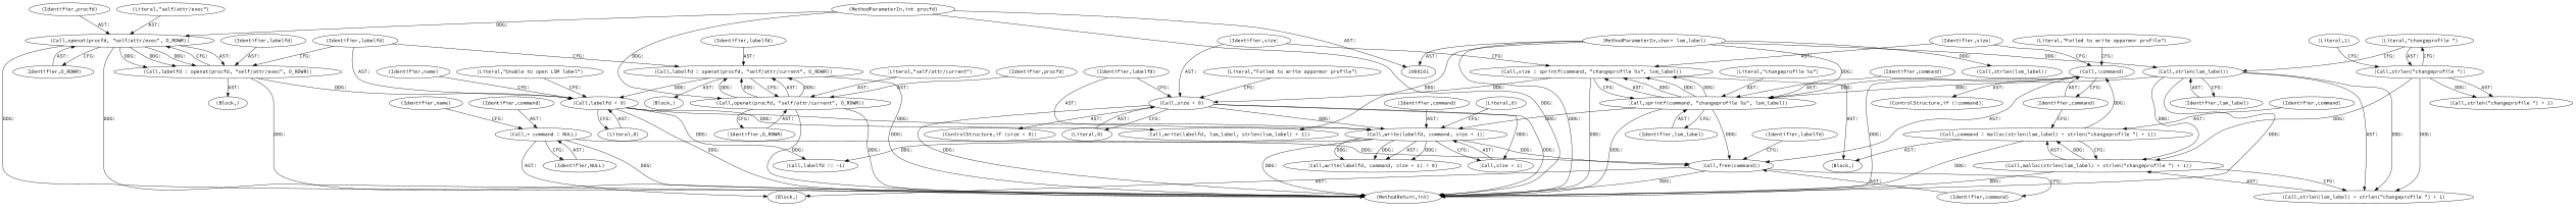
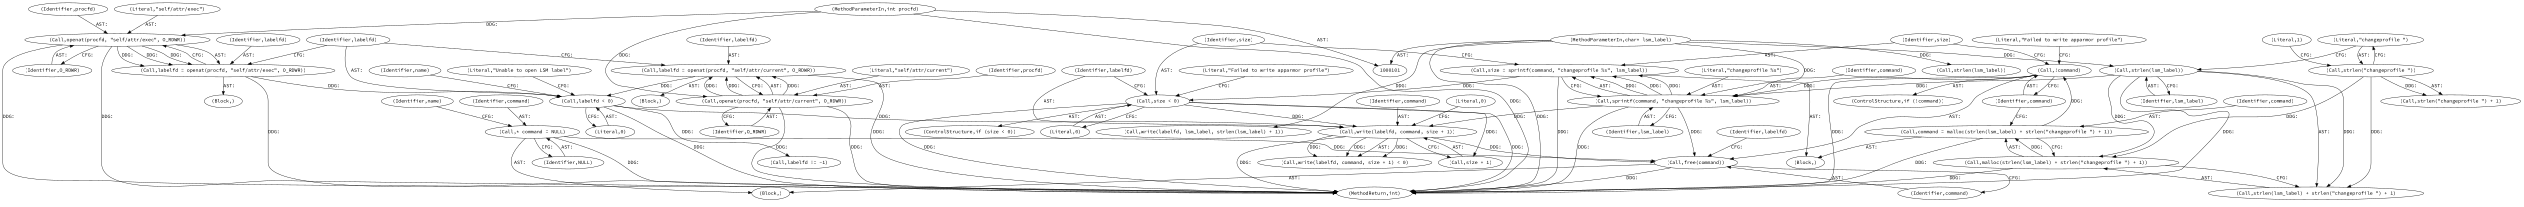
  digraph {
    fontname="Source Code Pro"
    node [fontname="Source Code Pro"]
    edge [fontname="Source Code Pro"]
    n1 [label="(Call,free(command))"]
    n2 [label="(MethodReturn,int)"]
    n3 [label="(Identifier,command)"]
    n4 [label="(Block,)"]
    n5 [label="(Call,write(labelfd, command, size + 1))"]
    n6 [label="(Call,size + 1)"]
    n7 [label="(Call,write(labelfd, command, size + 1) < 0)"]
    n8 [label="(Call,labelfd != -1)"]
    n9 [label="(Call,labelfd < 0)"]
    n10 [label="(Call,write(labelfd, lsm_label, strlen(lsm_label) + 1))"]
    n11 [label="(Literal,0)"]
    n12 [label="(Call,labelfd = openat(procfd, \"self/attr/current\", O_RDWR))"]
    n13 [label="(Call,openat(procfd, \"self/attr/current\", O_RDWR))"]
    n14 [label="(Block,)"]
    n15 [label="(Identifier,O_RDWR)"]
    n16 [label="(MethodParameterIn,int procfd)"]
    n17 [label="(Call,openat(procfd, \"self/attr/exec\", O_RDWR))"]
    1000101
    n19 [label="(Call,labelfd = openat(procfd, \"self/attr/exec\", O_RDWR))"]
    n20 [label="(Identifier,O_RDWR)"]
    n21 [label="(Block,)"]
    n22 [label="(Call,sprintf(command, \"changeprofile %s\", lsm_label))"]
    n23 [label="(Call,size = sprintf(command, \"changeprofile %s\", lsm_label))"]
    n24 [label="(Identifier,lsm_label)"]
    n25 [label="(Block,)"]
    n26 [label="(Call,size < 0)"]
    n27 [label="(Call,!command)"]
    n28 [label="(Identifier,command)"]
    n29 [label="(ControlStructure,if (!command))"]
    n30 [label="(Call,command = malloc(strlen(lsm_label) + strlen(\"changeprofile \") + 1))"]
    n31 [label="(Call,malloc(strlen(lsm_label) + strlen(\"changeprofile \") + 1))"]
    n32 [label="(Call,strlen(lsm_label) + strlen(\"changeprofile \") + 1)"]
    n33 [label="(Call,strlen(lsm_label))"]
    n34 [label="(Identifier,lsm_label)"]
    n35 [label="(MethodParameterIn,char* lsm_label)"]
    n36 [label="(Call,strlen(lsm_label))"]
    n37 [label="(Call,strlen(\"changeprofile \"))"]
    n38 [label="(Call,strlen(\"changeprofile \") + 1)"]
    n39 [label="(Literal,\"changeprofile \")"]
    n40 [label="(Literal,0)"]
    n41 [label="(ControlStructure,if (size < 0))"]
    n42 [label="(Call,* command = NULL)"]
    n43 [label="(Identifier,NULL)"]
    n44 [label="(Identifier,size)"]
    n45 [label="(Identifier,labelfd)"]
    n46 [label="(Literal,\"changeprofile %s\")"]
    n47 [label="(Literal,\"Unable to open LSM label\")"]
    n48 [label="(Literal,\"Failed to write apparmor profile\")"]
    n49 [label="(Identifier,command)"]
    n50 [label="(Identifier,labelfd)"]
    n51 [label="(Identifier,procfd)"]
    n52 [label="(Literal,1)"]
    n53 [label="(Identifier,name)"]
    n54 [label="(Literal,\"self/attr/current\")"]
    n55 [label="(Literal,\"self/attr/exec\")"]
    n56 [label="(Identifier,labelfd)"]
    n57 [label="(Identifier,procfd)"]
    n58 [label="(Identifier,size)"]
    n59 [label="(Identifier,labelfd)"]
    n60 [label="(Identifier,command)"]
    n61 [label="(Identifier,command)"]
    n62 [label="(Literal,\"Failed to write apparmor profile\")"]
    n63 [label="(Identifier,name)"]
    n64 [label="(Literal,0)"]
    n65 [label="(Identifier,labelfd)"]
    n66 [label="(Identifier,command)"]
    n1 -> n2 [label="DDG: "]
    n1 -> n3 [label="CFG: "]
    n1 -> n4 [label="AST: "]
    n3 -> n1 [label="AST: "]
    n5 -> n1 [label="DDG: "]
    n5 -> n2 [label="DDG: "]
    n5 -> n6 [label="CFG: "]
    n5 -> n7 [label="AST: "]
    n5 -> n7 [label="DDG: "]
    n5 -> n7 [label="DDG: "]
    n5 -> n7 [label="DDG: "]
-   n5 -> n8 [label="DDG: "]
    n6 -> n5 [label="AST: "]
    n9 -> n2 [label="DDG: "]
    n9 -> n5 [label="DDG: "]
    n9 -> n8 [label="DDG: "]
-   n9 -> n10 [label="DDG: "]
    n9 -> n11 [label="CFG: "]
    n11 -> n9 [label="AST: "]
    n12 -> n2 [label="DDG: "]
    n12 -> n9 [label="DDG: "]
    n12 -> n13 [label="CFG: "]
    n12 -> n14 [label="AST: "]
    n13 -> n2 [label="DDG: "]
    n13 -> n2 [label="DDG: "]
    n13 -> n12 [label="AST: "]
    n13 -> n12 [label="DDG: "]
    n13 -> n12 [label="DDG: "]
    n13 -> n12 [label="DDG: "]
    n13 -> n15 [label="CFG: "]
    n15 -> n13 [label="AST: "]
    n16 -> n2 [label="DDG: "]
    n16 -> n13 [label="DDG: "]
    n16 -> n17 [label="DDG: "]
    n16 -> 1000101 [label="AST: "]
    n17 -> n2 [label="DDG: "]
    n17 -> n2 [label="DDG: "]
    n17 -> n19 [label="AST: "]
    n17 -> n19 [label="DDG: "]
    n17 -> n19 [label="DDG: "]
    n17 -> n19 [label="DDG: "]
    n17 -> n20 [label="CFG: "]
    n19 -> n2 [label="DDG: "]
    n19 -> n9 [label="DDG: "]
    n19 -> n17 [label="CFG: "]
    n19 -> n21 [label="AST: "]
    n20 -> n17 [label="AST: "]
    n22 -> n1 [label="DDG: "]
    n22 -> n2 [label="DDG: "]
    n22 -> n5 [label="DDG: "]
    n22 -> n23 [label="AST: "]
    n22 -> n23 [label="DDG: "]
    n22 -> n23 [label="DDG: "]
    n22 -> n23 [label="DDG: "]
    n22 -> n24 [label="CFG: "]
    n23 -> n2 [label="DDG: "]
    n23 -> n22 [label="CFG: "]
    n23 -> n25 [label="AST: "]
    n23 -> n26 [label="DDG: "]
    n24 -> n22 [label="AST: "]
    n26 -> n2 [label="DDG: "]
    n26 -> n2 [label="DDG: "]
    n26 -> n5 [label="DDG: "]
    n26 -> n6 [label="DDG: "]
    n26 -> n40 [label="CFG: "]
    n26 -> n41 [label="AST: "]
    n27 -> n1 [label="AST: "]
    n27 -> n2 [label="DDG: "]
    n27 -> n22 [label="DDG: "]
    n27 -> n28 [label="CFG: "]
    n27 -> n29 [label="AST: "]
    n28 -> n27 [label="AST: "]
    n28 -> n30 [label="CFG: "]
    n30 -> n2 [label="DDG: "]
    n30 -> n25 [label="AST: "]
    n30 -> n27 [label="DDG: "]
    n30 -> n31 [label="CFG: "]
    n31 -> n2 [label="DDG: "]
    n31 -> n30 [label="AST: "]
    n31 -> n30 [label="DDG: "]
    n31 -> n32 [label="CFG: "]
    n32 -> n31 [label="AST: "]
    n33 -> n2 [label="DDG: "]
    n33 -> n22 [label="DDG: "]
    n33 -> n31 [label="DDG: "]
    n33 -> n32 [label="AST: "]
    n33 -> n32 [label="DDG: "]
    n33 -> n34 [label="CFG: "]
    n34 -> n33 [label="AST: "]
    n35 -> n2 [label="DDG: "]
    n35 -> n10 [label="DDG: "]
    n35 -> 1000101 [label="AST: "]
    n35 -> n22 [label="DDG: "]
    n35 -> n33 [label="DDG: "]
    n35 -> n36 [label="DDG: "]
    n37 -> n31 [label="DDG: "]
    n37 -> n32 [label="DDG: "]
    n37 -> n38 [label="AST: "]
    n37 -> n38 [label="DDG: "]
    n37 -> n39 [label="CFG: "]
    n39 -> n33 [label="CFG: "]
    n39 -> n37 [label="AST: "]
    n40 -> n26 [label="AST: "]
    n42 -> n1 [label="DDG: "]
    n42 -> n2 [label="DDG: "]
    n42 -> n4 [label="AST: "]
    n42 -> n43 [label="CFG: "]
    n43 -> n42 [label="AST: "]
    n44 -> n23 [label="AST: "]
    n44 -> n27 [label="CFG: "]
    n45 -> n1 [label="CFG: "]
    n46 -> n22 [label="AST: "]
    n47 -> n9 [label="CFG: "]
    n48 -> n26 [label="CFG: "]
    n49 -> n5 [label="AST: "]
    n50 -> n5 [label="AST: "]
    n50 -> n26 [label="CFG: "]
    n51 -> n17 [label="AST: "]
    n52 -> n37 [label="CFG: "]
    n53 -> n9 [label="CFG: "]
    n54 -> n13 [label="AST: "]
    n55 -> n17 [label="AST: "]
    n56 -> n19 [label="AST: "]
    n57 -> n13 [label="AST: "]
    n58 -> n23 [label="CFG: "]
    n58 -> n26 [label="AST: "]
    n59 -> n9 [label="AST: "]
    n59 -> n12 [label="CFG: "]
    n59 -> n19 [label="CFG: "]
    n60 -> n22 [label="AST: "]
    n61 -> n42 [label="AST: "]
    n62 -> n27 [label="CFG: "]
    n63 -> n42 [label="CFG: "]
    n64 -> n5 [label="CFG: "]
    n65 -> n12 [label="AST: "]
    n66 -> n30 [label="AST: "]
  }
